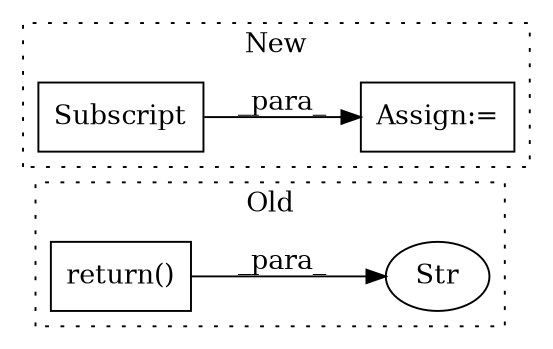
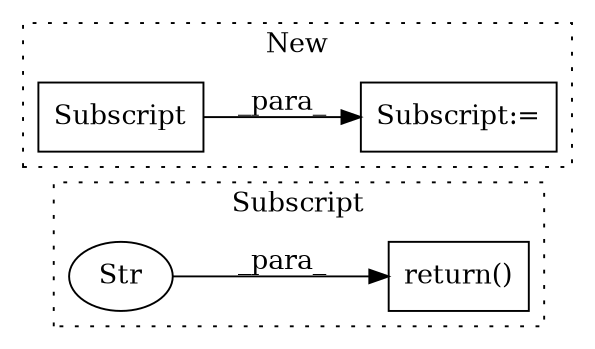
  digraph {
    rankdir=LR
    node [shape=box]
    n1 [a=75 l="9,1" label="return()" s="3168,3197"]
    n2 [a=66 l=15 label=Str s=3177 shape=ellipse]
    n3 [a=63 l="16,0" label=Subscript s="3485,0"]
-   n4 [a=68 l=3 label="Assign:=" s=3482]
+   n4 [a=68 l=3 label="Subscript:=" s=3482]
    subgraph cluster_1 {
-     label=Old
+     label=Subscript
      style=dotted
      n1
      n2
    }
    subgraph cluster_2 {
      label=New
      style=dotted
      n3
      n4
    }
-   n1 -> n2 [label=_para_]
+   n2 -> n1 [label=_para_]
    n3 -> n4 [label=_para_]
  }
